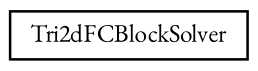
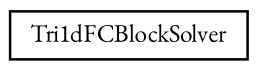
  digraph {
    rankdir=LR
    fontname="EB Garamond"
-   n1 [color=black fillcolor=white fontname="EB Garamond" fontsize=10 height=0.2 label=Tri2dFCBlockSolver shape=record style=filled width=0.4]
+   n1 [color=black fillcolor=white fontname="EB Garamond" fontsize=10 height=0.2 label=Tri1dFCBlockSolver shape=record style=filled width=0.4]
  }
